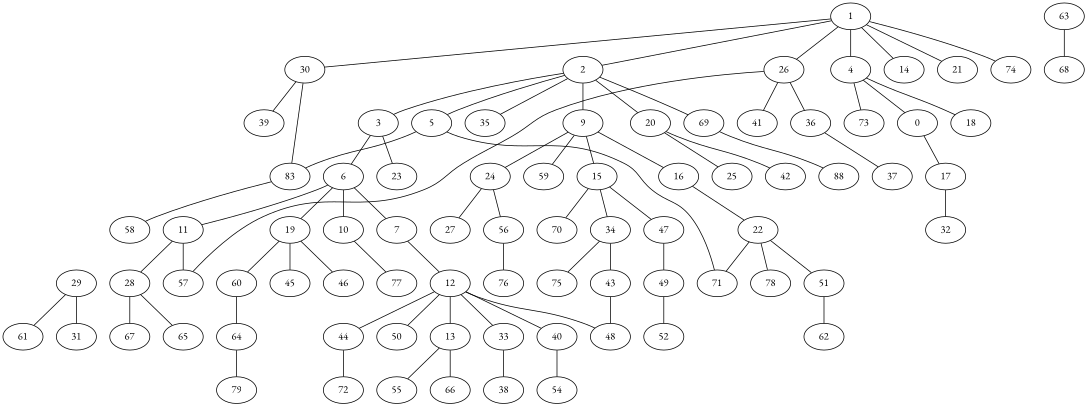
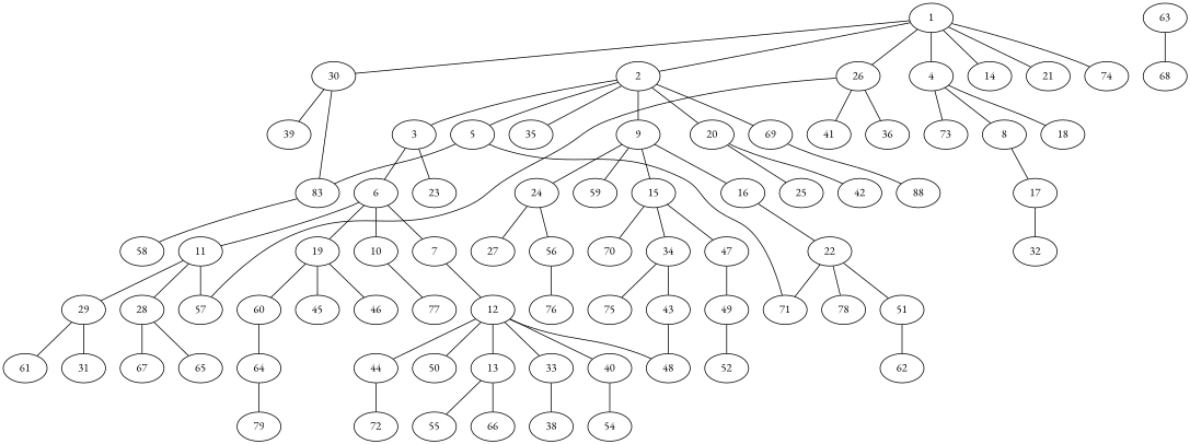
  graph {
    fontname="EB Garamond"
    node [fontname="EB Garamond"]
    edge [fontname="EB Garamond"]
    1
    2
    4
    14
    21
    26
    30
    74
    3
    5
    9
    20
    35
    69
-   8 [label=0]
+   8
    18
    73
    57
    36
    41
    n21 [label=83]
    39
    6
    23
    71
    15
    16
    24
    59
    25
    42
    n32 [label=88]
    17
-   37
    58
    7
    10
    11
    19
    34
    47
    70
    22
    27
    56
    12
    77
    28
    29
    45
    46
    60
    32
    13
    33
    40
    44
    48
    50
    65
    67
    31
    61
    64
    55
    66
    38
    54
    72
    43
    75
    49
    51
    78
    76
    52
    62
    79
    63
    68
    1 -- 2
    1 -- 4
    1 -- 14
    1 -- 21
    1 -- 26
    1 -- 30
    1 -- 74
    2 -- 3
    2 -- 5
    2 -- 9
    2 -- 20
    2 -- 35
    2 -- 69
    4 -- 8
    4 -- 18
    4 -- 73
    26 -- 57
    26 -- 36
    26 -- 41
    30 -- n21
    30 -- 39
    3 -- 6
    3 -- 23
    5 -- n21
    5 -- 71
    9 -- 15
    9 -- 16
    9 -- 24
    9 -- 59
    20 -- 25
    20 -- 42
    69 -- n32
    8 -- 17
-   36 -- 37
    n21 -- 58
    6 -- 7
    6 -- 10
    6 -- 11
    6 -- 19
    15 -- 34
    15 -- 47
    15 -- 70
    16 -- 22
    24 -- 27
    24 -- 56
    17 -- 32
    7 -- 12
    10 -- 77
    11 -- 57
    11 -- 28
+   11 -- 29
    19 -- 45
    19 -- 46
    19 -- 60
    34 -- 43
    34 -- 75
    47 -- 49
    22 -- 71
    22 -- 51
    22 -- 78
    56 -- 76
    12 -- 13
    12 -- 33
    12 -- 40
    12 -- 44
    12 -- 48
    12 -- 50
    28 -- 65
    28 -- 67
    29 -- 31
    29 -- 61
    60 -- 64
    13 -- 55
    13 -- 66
    33 -- 38
    40 -- 54
    44 -- 72
    64 -- 79
    43 -- 48
    49 -- 52
    51 -- 62
    63 -- 68
  }
